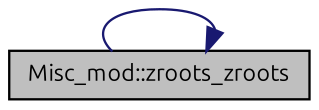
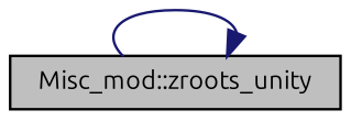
  digraph {
    rankdir=LR
    fontname=Ubuntu
-   n1 [color=black fillcolor=grey75 fontcolor=black fontname=Ubuntu fontsize=10 height=0.2 label="Misc_mod::zroots_zroots" shape=record style=filled width=0.4]
+   n1 [color=black fillcolor=grey75 fontcolor=black fontname=Ubuntu fontsize=10 height=0.2 label="Misc_mod::zroots_unity" shape=record style=filled width=0.4]
    n1 -> n1 [color=midnightblue fontname=Ubuntu fontsize=10 labelfontname=Helvetica labelfontsize=10 style=solid]
  }
